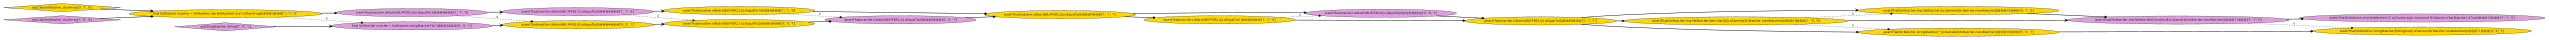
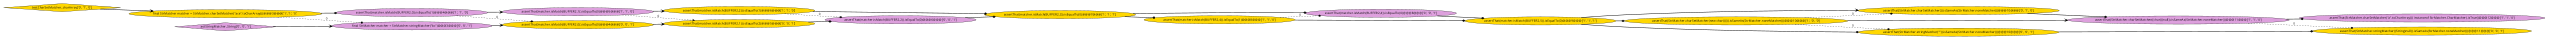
  digraph {
    rankdir=LR
    fontname="Open Sans"
    node [fillcolor=gold shape=ellipse style=filled fontname="Open Sans"]
    edge [style=bold arrowhead=diamond fontname="Open Sans"]
    n1 [fillcolor=plum label="assertThat(StrMatcher.charSetMatcher(\"a\".toCharArray()) instanceof StrMatcher.CharMatcher).isTrue()@@@12@@@['1', '1', '0']"]
    n2 [fillcolor=plum label="testStringMatcher_String['0', '0', '1']" shape=diamond]
    n3 [fillcolor=plum label="final StrMatcher matcher = StrMatcher.stringMatcher(\"bc\")@@@3@@@['0', '0', '1']"]
    n4 [label="assertThat(StrMatcher.stringMatcher(\"\")).isSameAs(StrMatcher.noneMatcher())@@@10@@@['0', '0', '1']"]
    n5 [label="assertThat(StrMatcher.stringMatcher((String)null)).isSameAs(StrMatcher.noneMatcher())@@@11@@@['0', '0', '1']"]
    n6 [fillcolor=plum label="assertThat(matcher.isMatch(BUFFER2,4)).isEqualTo(0)@@@8@@@['0', '0', '1']"]
    n7 [label="assertThat(matcher.isMatch(BUFFER2,5)).isEqualTo(0)@@@9@@@['1', '1', '1']"]
    n8 [fillcolor=plum label="assertThat(matcher.isMatch(BUFFER2,1)).isEqualTo(0)@@@5@@@['1', '1', '0']"]
    n9 [label="assertThat(matcher.isMatch(BUFFER2,1)).isEqualTo(2)@@@5@@@['0', '0', '1']"]
    n10 [label="assertThat(matcher.isMatch(BUFFER2,2)).isEqualTo(1)@@@6@@@['1', '1', '0']"]
    n11 [label="assertThat(StrMatcher.charSetMatcher()).isSameAs(StrMatcher.noneMatcher())@@@10@@@['0', '1', '0']"]
    n12 [fillcolor=plum label="assertThat(StrMatcher.charSetMatcher((char(()null)).isSameAs(StrMatcher.noneMatcher())@@@11@@@['1', '1', '0']"]
    n13 [label="testCharSetMatcher_charArray['0', '1', '0']" shape=diamond]
    n14 [label="final StrMatcher matcher = StrMatcher.charSetMatcher(\"ace\".toCharArray())@@@3@@@['1', '1', '0']"]
    n15 [fillcolor=plum label="assertThat(matcher.isMatch(BUFFER2,2)).isEqualTo(0)@@@6@@@['0', '0', '1']"]
    n16 [label="assertThat(matcher.isMatch(BUFFER2,3)).isEqualTo(0)@@@7@@@['1', '1', '1']"]
    n17 [fillcolor=plum label="assertThat(matcher.isMatch(BUFFER2,0)).isEqualTo(1)@@@4@@@['1', '1', '0']"]
    n18 [label="assertThat(StrMatcher.charSetMatcher(new char(((()).isSameAs(StrMatcher.noneMatcher())@@@10@@@['1', '0', '0']"]
    n19 [label="assertThat(matcher.isMatch(BUFFER2,0)).isEqualTo(0)@@@4@@@['0', '0', '1']"]
    n20 [label="assertThat(matcher.isMatch(BUFFER2,4)).isEqualTo(1)@@@8@@@['1', '1', '0']"]
-   n21 [fillcolor=plum label="testCharSetMatcher_charArray['1', '0', '0']" shape=diamond]
    n2 -> n3 [arrowhead=vee]
    n3 -> n19 [arrowhead=vee]
    n4 -> n5
    n6 -> n7
    n7 -> n4 [arrowhead=dot]
    n7 -> n11 [arrowhead=vee]
    n7 -> n18
    n8 -> n9 [label=0 style=dashed arrowhead=vee]
    n8 -> n10 [arrowhead=vee]
    n9 -> n15
    n10 -> n15 [label=0 style=dashed]
    n10 -> n16 [arrowhead=dot]
    n11 -> n12 [arrowhead=dot]
    n12 -> n1 [arrowhead=dot]
    n12 -> n5 [label=0 style=dashed arrowhead=dot]
    n13 -> n14 [arrowhead=vee]
    n14 -> n3 [label=0 style=dashed arrowhead=dot]
    n14 -> n17
    n15 -> n16
    n16 -> n6
    n16 -> n20 [arrowhead=dot]
    n17 -> n8 [arrowhead=vee]
    n17 -> n19 [label=0 style=dashed]
    n18 -> n4 [label=0 style=dashed arrowhead=dot]
    n18 -> n11 [label=0 style=dashed]
    n18 -> n12 [arrowhead=vee]
    n19 -> n9 [arrowhead=vee]
    n20 -> n6 [label=0 style=dashed arrowhead=dot]
    n20 -> n7
-   n21 -> n14
  }
